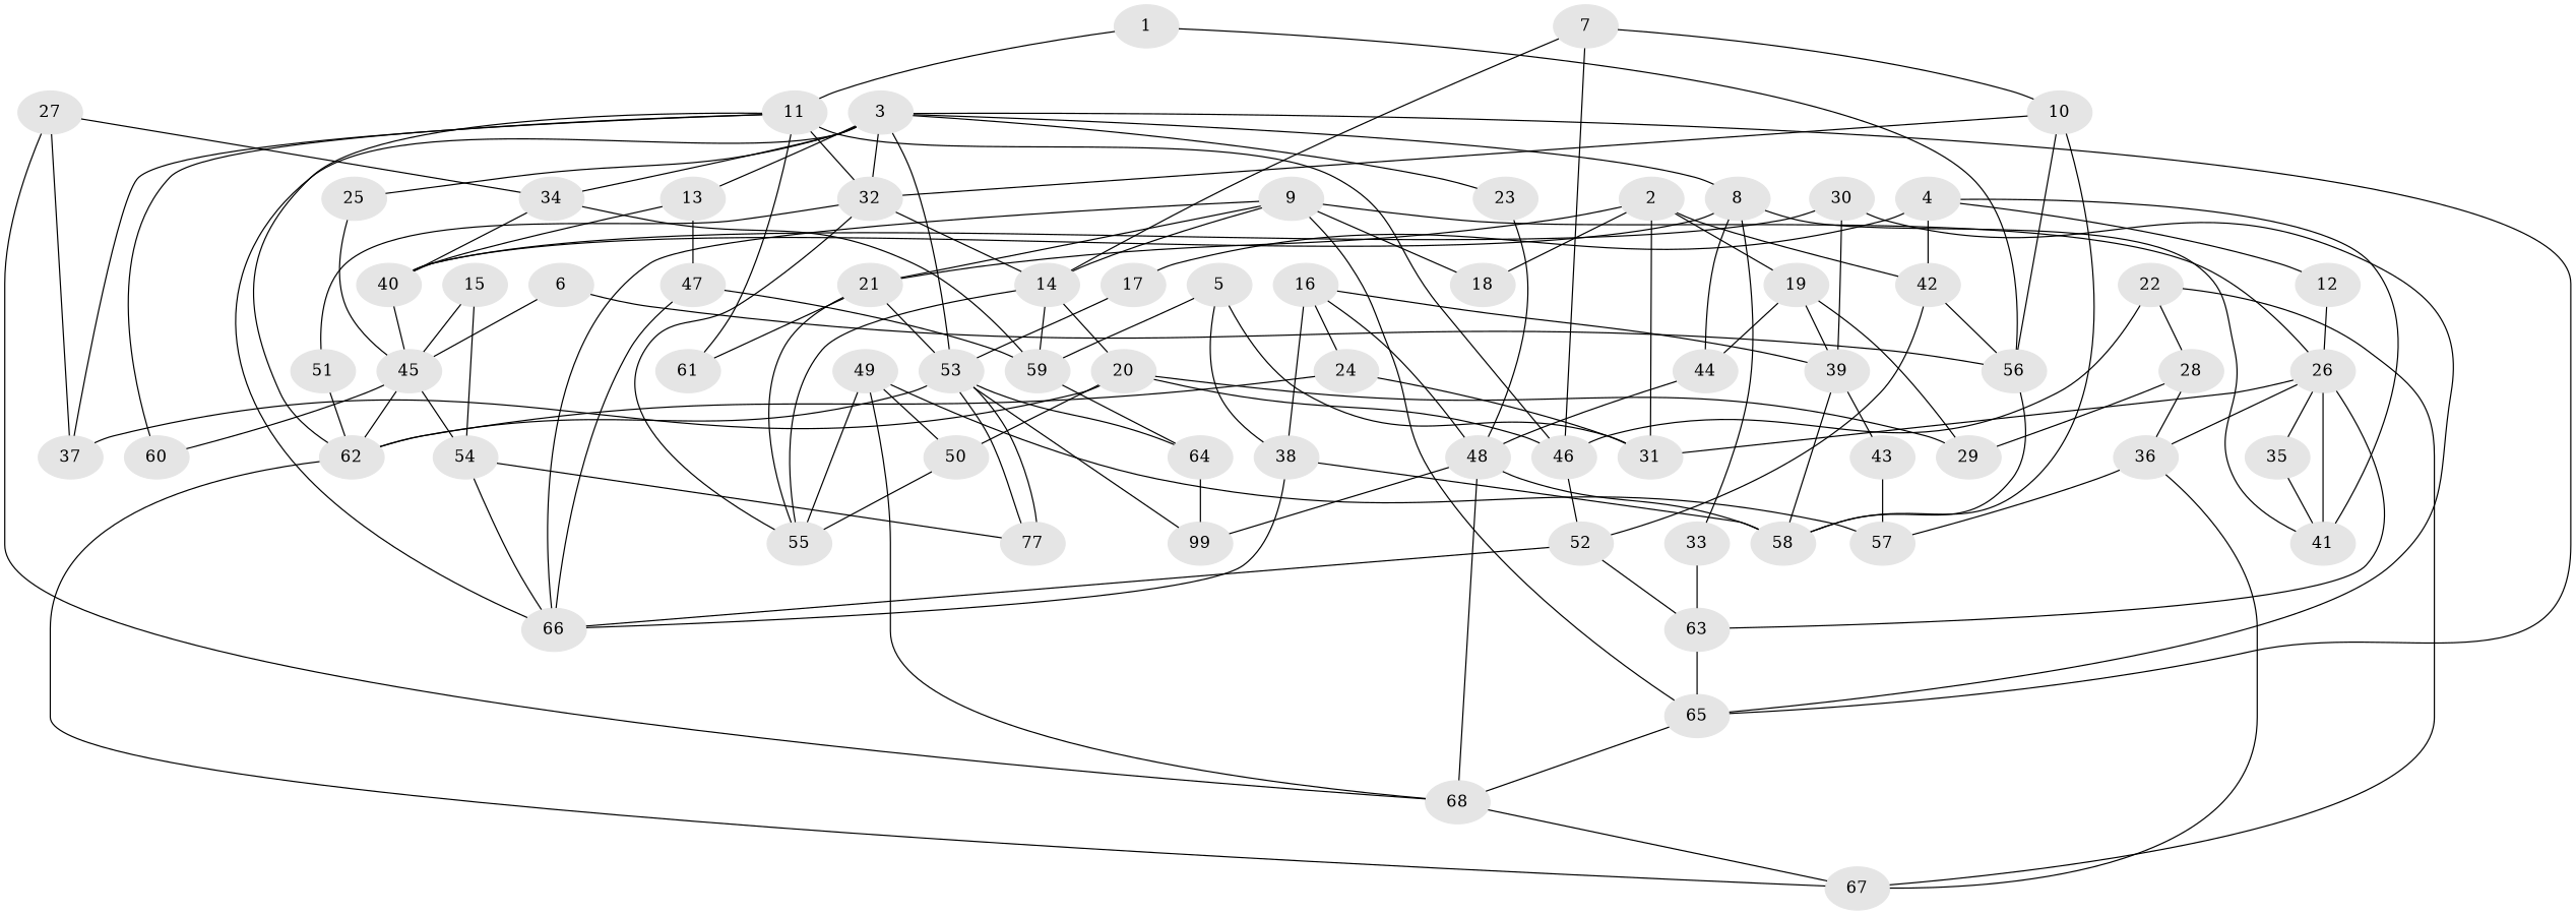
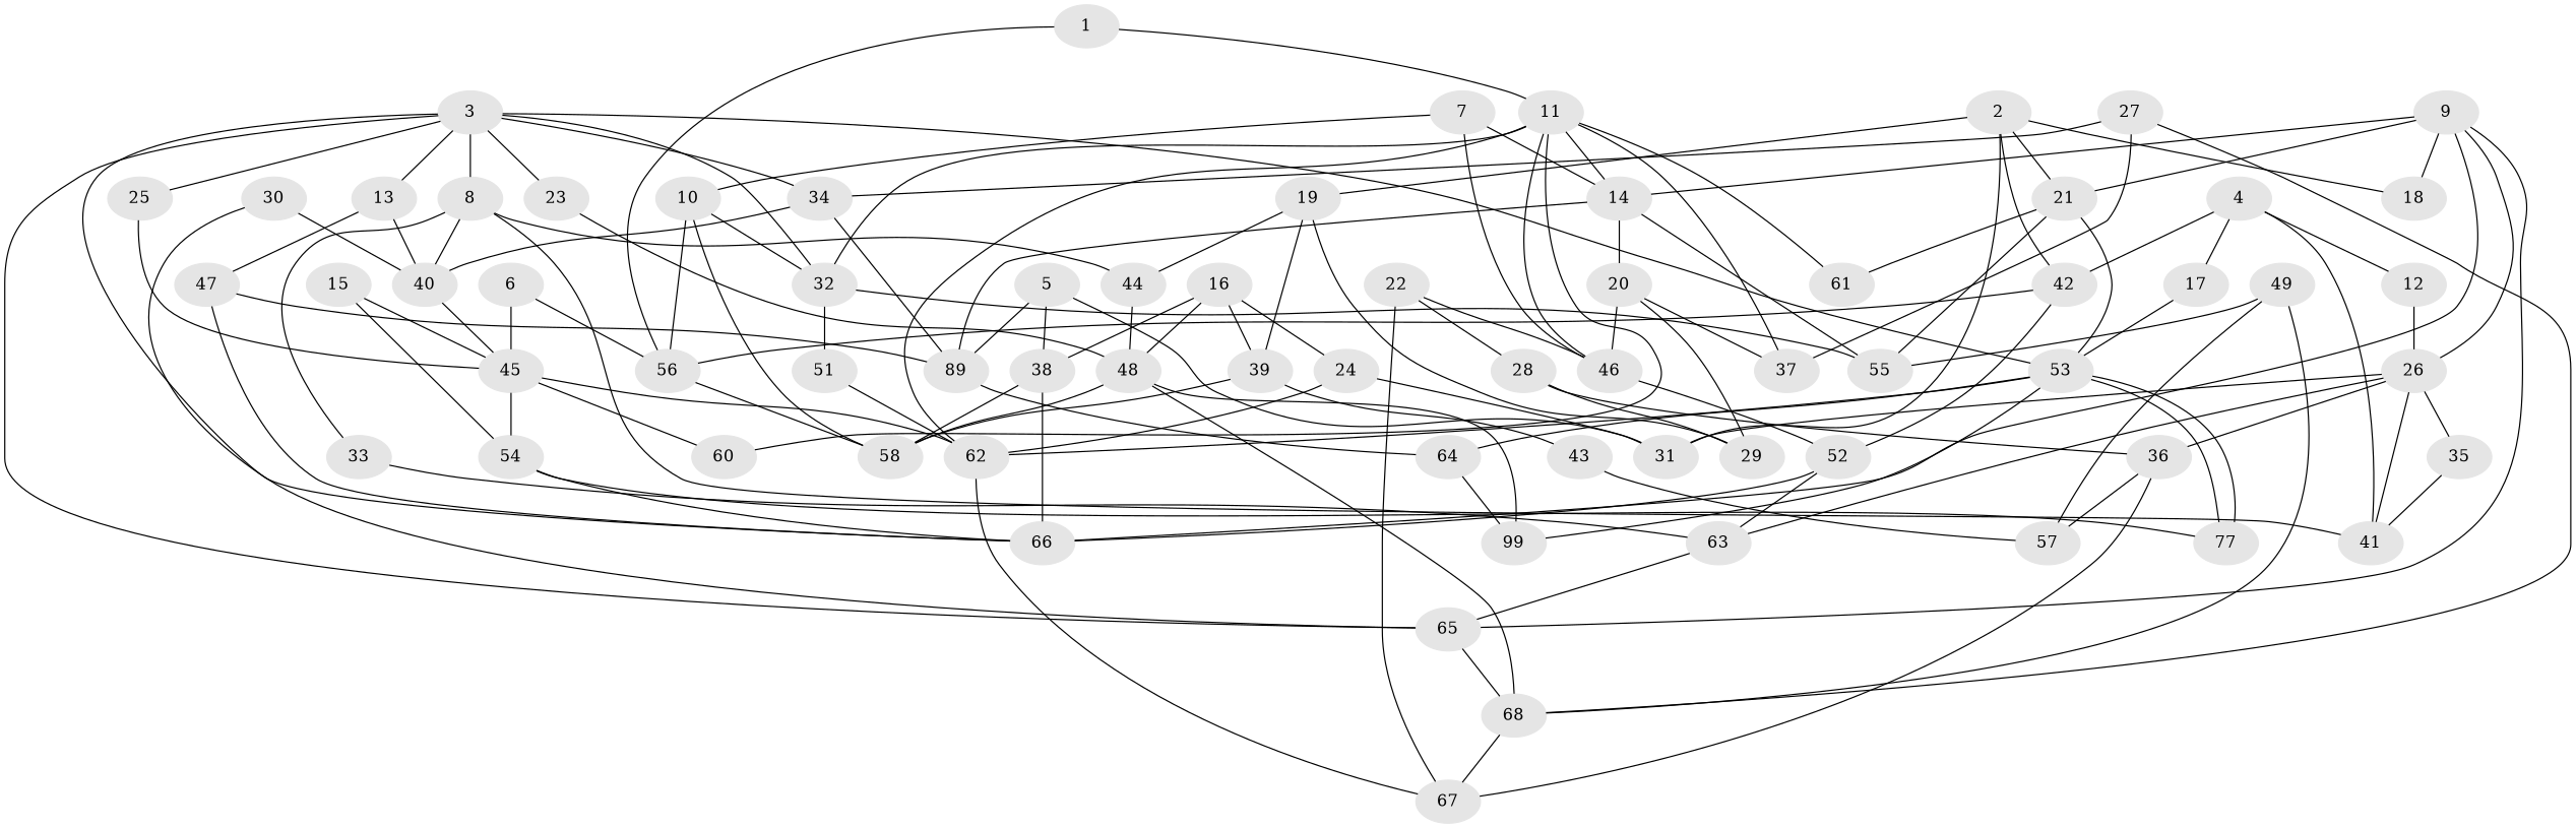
  graph {
    node [color=gray90 style=filled]
    1
    11
    56
    32
    14
    46
    37
    60
    61
    62
    58
    2
    18
    19
    21
    31
    42
    44
    39
    29
    53
    55
    52
    3
    8
    13
    23
    25
    34
    65
    66
    41
    33
    40
    47
    48
    45
    51
-   59
+   59 [label=89]
    n40 [label=99]
    64
    n42 [label=77]
    68
    4
    12
    17
    26
    5
    38
    6
    54
    7
    10
    20
    63
    9
    35
    36
    67
-   50
    15
    16
    24
    43
    22
    28
    57
    27
    30
    49
    1 -- 11
    1 -- 56
    11 -- 32
-   32 -- 14
+   11 -- 14
    11 -- 46
    11 -- 37
    11 -- 60
    11 -- 61
    11 -- 62
    56 -- 58
    32 -- 55
    32 -- 51
    14 -- 55
    14 -- 59
    14 -- 20
    46 -- 52
    62 -- 67
    2 -- 18
    2 -- 19
    2 -- 21
    2 -- 31
    2 -- 42
    19 -- 44
    19 -- 39
    19 -- 29
    21 -- 61
    21 -- 53
    21 -- 55
    42 -- 56
    42 -- 52
    44 -- 48
    39 -- 58
    39 -- 43
    53 -- 62
    53 -- n40
    53 -- 64
    53 -- n42
    53 -- n42
    52 -- 66
    52 -- 63
    3 -- 32
    3 -- 53
    3 -- 8
    3 -- 13
    3 -- 23
    3 -- 25
    3 -- 34
    3 -- 65
    3 -- 66
    8 -- 44
    8 -- 41
    8 -- 33
    8 -- 40
    13 -- 40
    13 -- 47
    23 -- 48
    25 -- 45
    34 -- 40
    34 -- 59
    65 -- 68
    33 -- 63
    40 -- 45
    47 -- 66
    47 -- 59
    48 -- 58
    48 -- n40
    48 -- 68
    45 -- 60
    45 -- 62
    45 -- 54
    51 -- 62
    59 -- 64
    64 -- n40
    68 -- 67
    4 -- 42
    4 -- 41
    4 -- 12
    4 -- 17
    12 -- 26
    17 -- 53
    26 -- 31
    26 -- 41
    26 -- 63
    26 -- 35
    26 -- 36
    5 -- 31
    5 -- 59
    5 -- 38
    38 -- 58
    38 -- 66
    6 -- 56
    6 -- 45
    54 -- 66
    54 -- n42
    7 -- 14
    7 -- 46
    7 -- 10
    10 -- 56
    10 -- 32
    10 -- 58
    20 -- 46
    20 -- 37
    20 -- 29
-   20 -- 50
    63 -- 65
    9 -- 14
    9 -- 18
    9 -- 21
    9 -- 65
    9 -- 66
    9 -- 26
    35 -- 41
    36 -- 67
    36 -- 57
-   50 -- 55
    15 -- 45
    15 -- 54
    16 -- 39
    16 -- 48
    16 -- 38
    16 -- 24
    24 -- 62
    24 -- 31
    43 -- 57
    22 -- 46
    22 -- 67
    22 -- 28
    28 -- 29
    28 -- 36
    27 -- 37
    27 -- 34
    27 -- 68
-   30 -- 39
    30 -- 65
    30 -- 40
    49 -- 55
    49 -- 68
-   49 -- 50
    49 -- 57
  }
